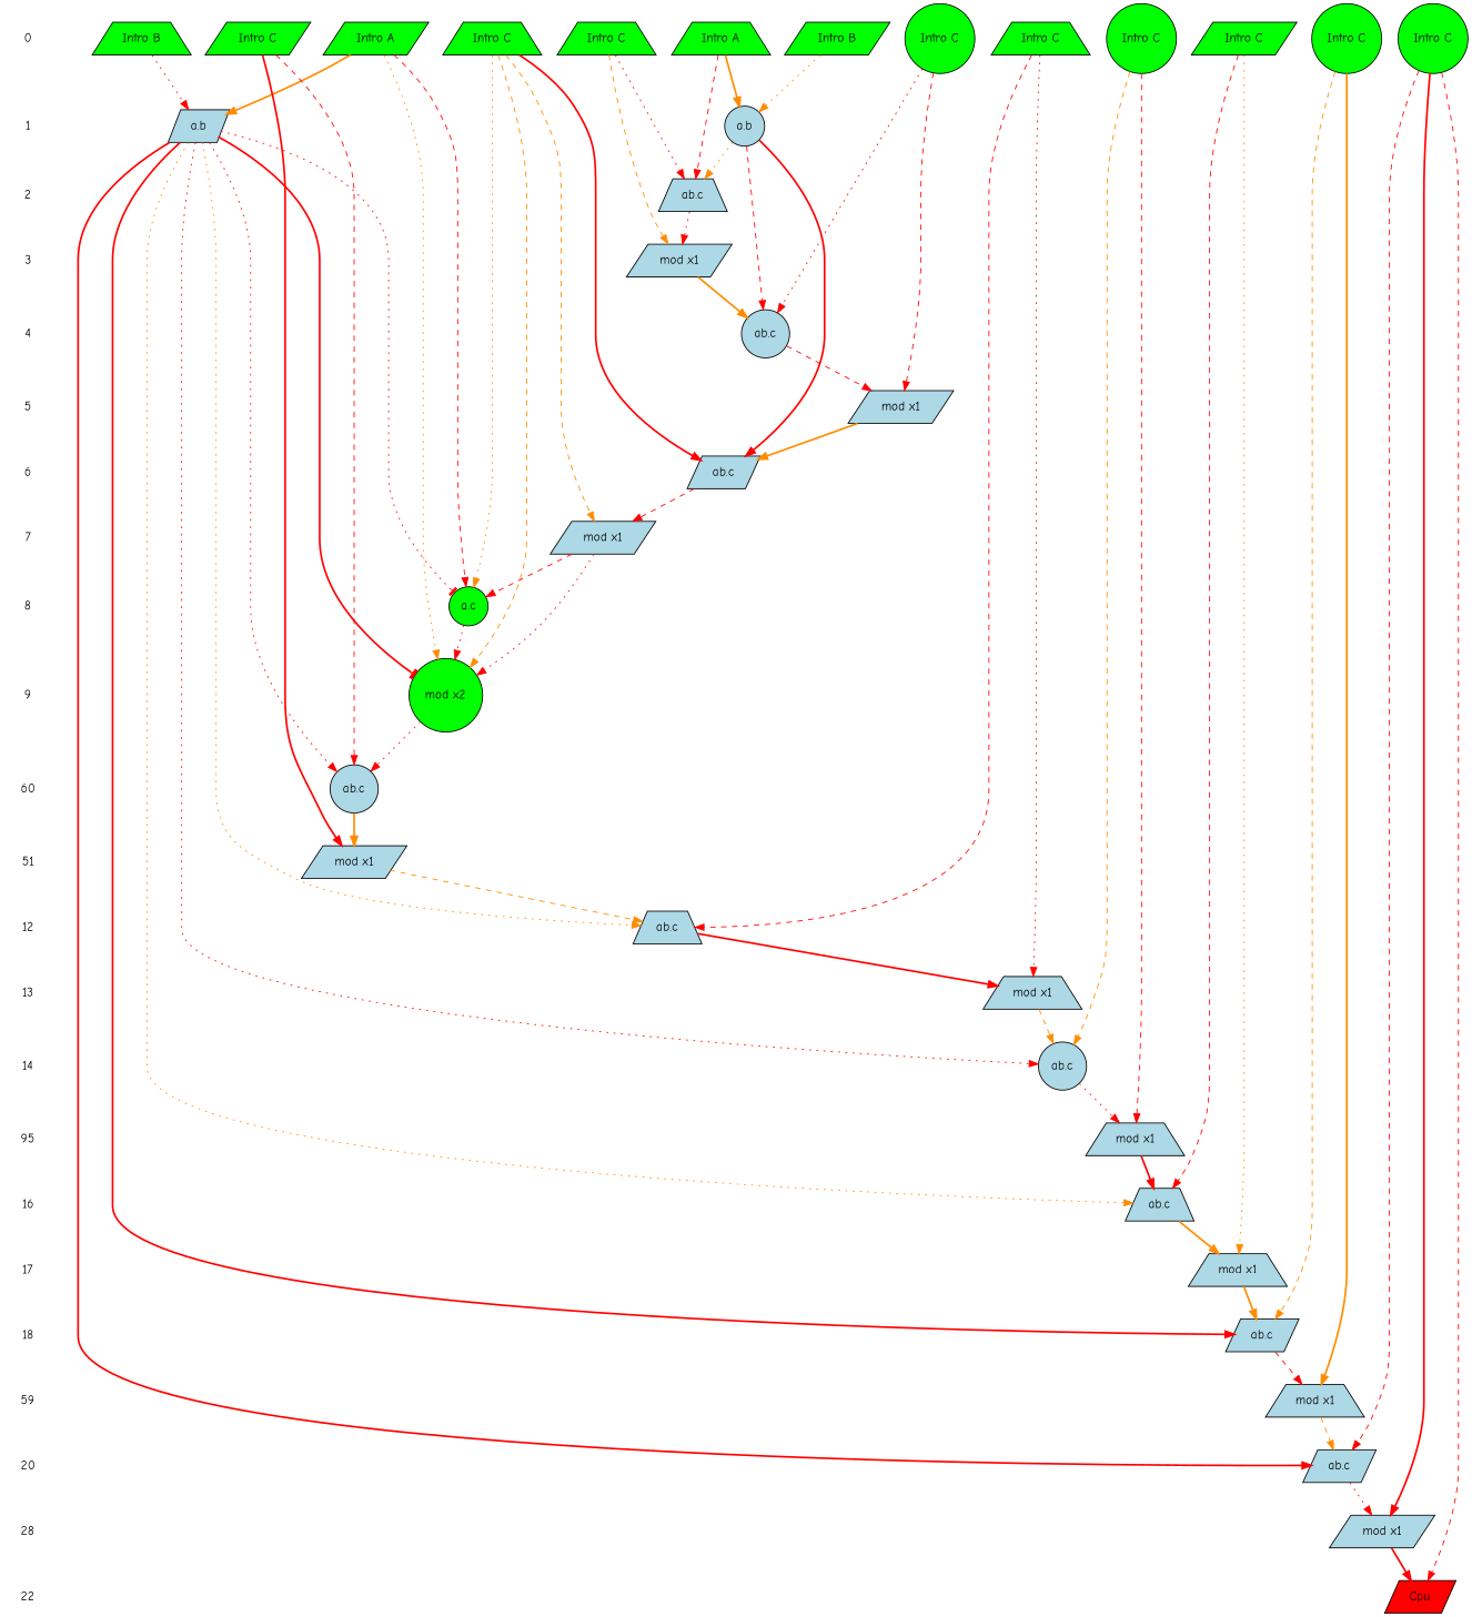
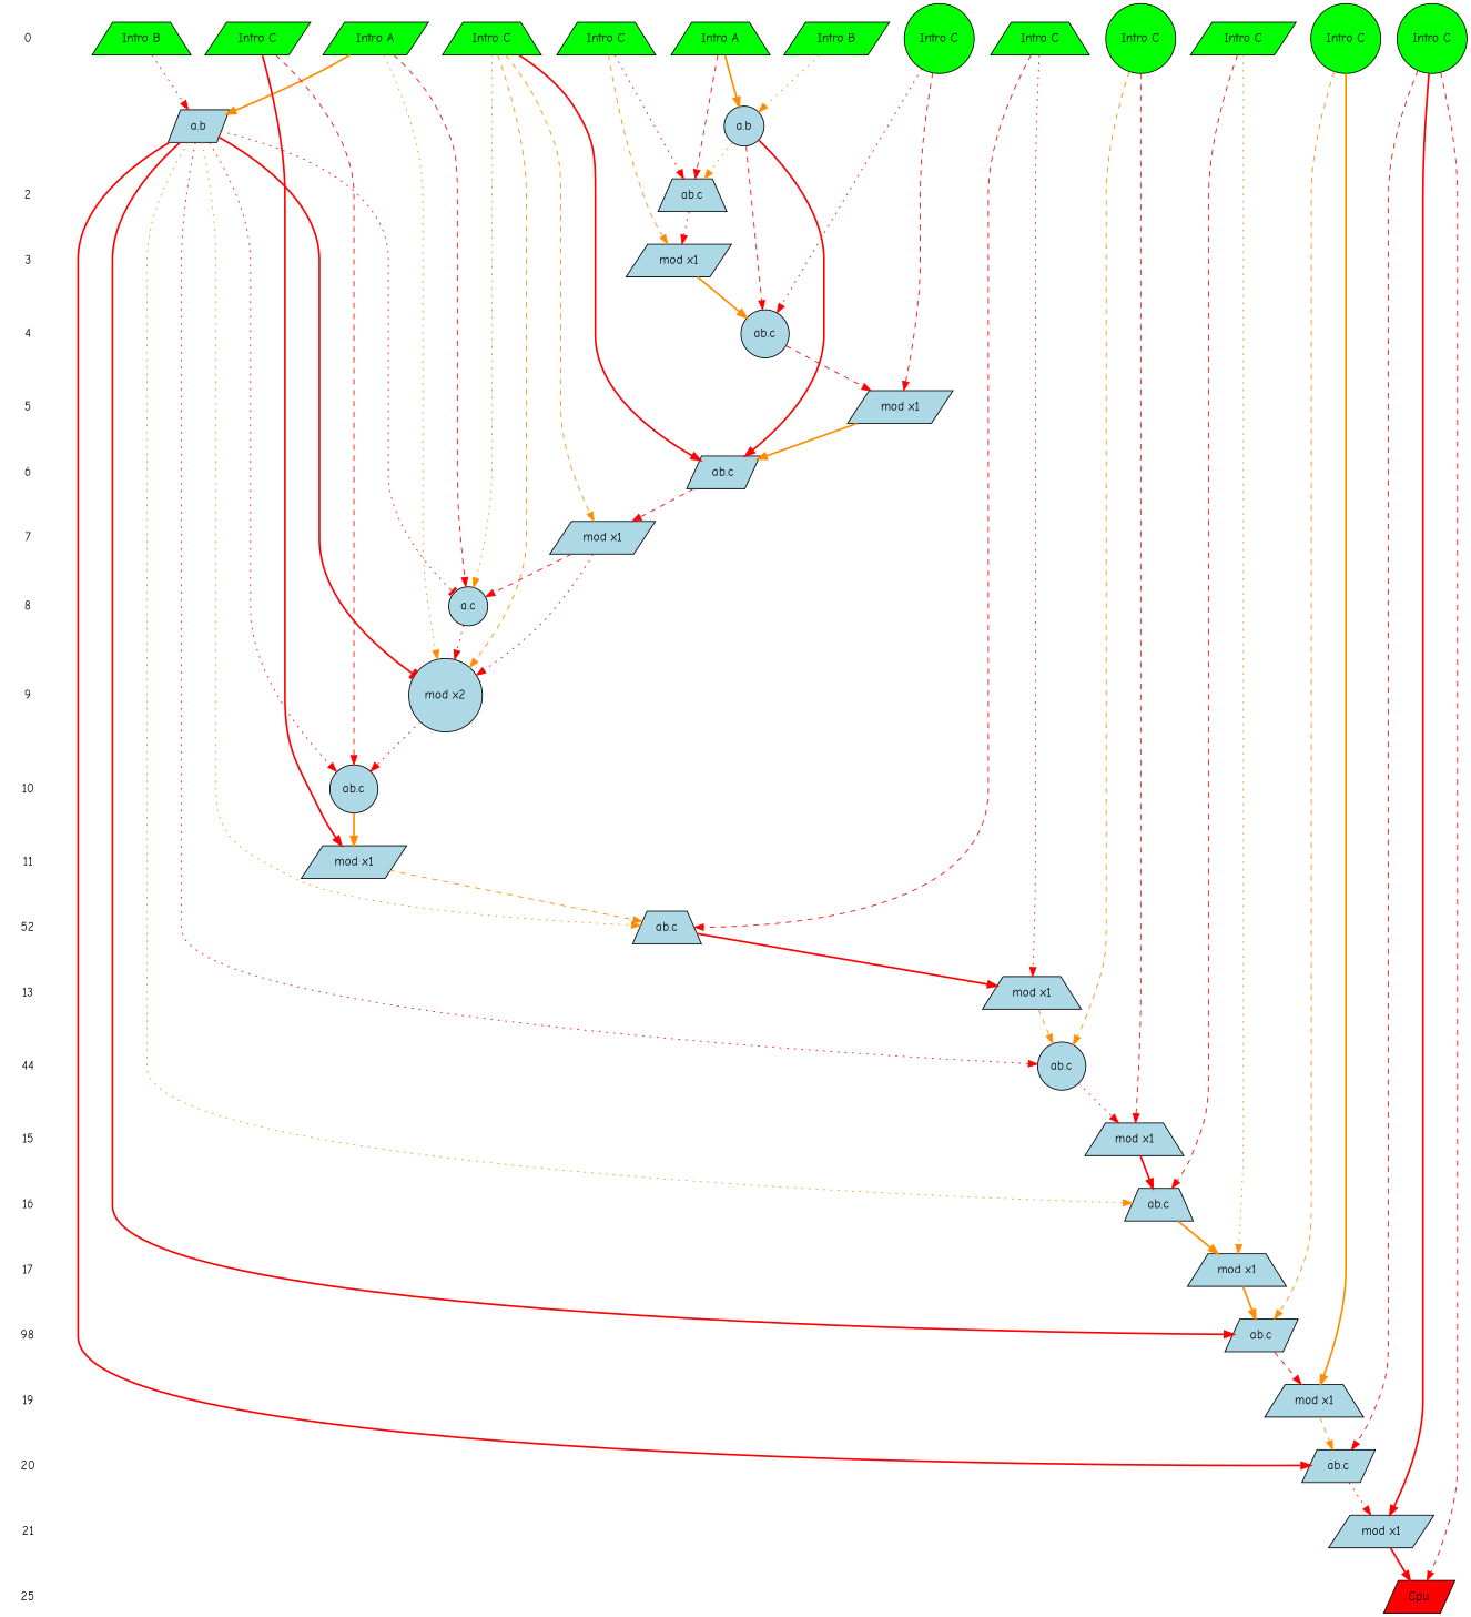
  digraph {
    fontname="Comic Neue"
    ranksep=.5
    node [fontname="Comic Neue" shape=plaintext style=filled]
    edge [fontname="Comic Neue" style=invis color=red]
    0 [style=""]
    n2 [fillcolor=green label="Intro A" shape=trapezium]
    n3 [fillcolor=green label="Intro B" shape=parallelogram]
    n4 [fillcolor=green label="Intro B" shape=trapezium]
    n5 [fillcolor=green label="Intro A" shape=parallelogram]
    n6 [fillcolor=green label="Intro C" shape=parallelogram]
    n7 [fillcolor=green label="Intro C" shape=circle]
    n8 [fillcolor=green label="Intro C" shape=parallelogram]
    n9 [fillcolor=green label="Intro C" shape=circle]
    n10 [fillcolor=green label="Intro C" shape=circle]
    n11 [fillcolor=green label="Intro C" shape=trapezium]
    n12 [fillcolor=green label="Intro C" shape=trapezium]
    n13 [fillcolor=green label="Intro C" shape=circle]
    n14 [fillcolor=green label="Intro C" shape=trapezium]
-   1 [style=""]
    n16 [fillcolor=lightblue label="a.b" shape=circle]
    n17 [fillcolor=lightblue label="a.b" shape=parallelogram]
    2 [style=""]
    n19 [fillcolor=lightblue label="ab.c" shape=trapezium]
    3 [style=""]
    n21 [fillcolor=lightblue label="mod x1" shape=parallelogram]
    4 [style=""]
    n23 [fillcolor=lightblue label="ab.c" shape=circle]
    5 [style=""]
    n25 [fillcolor=lightblue label="mod x1" shape=parallelogram]
    6 [style=""]
    n27 [fillcolor=lightblue label="ab.c" shape=parallelogram]
    7 [style=""]
    n29 [fillcolor=lightblue label="mod x1" shape=parallelogram]
    8 [style=""]
-   n31 [fillcolor=green label="a.c" shape=circle]
+   n31 [fillcolor=lightblue label="a.c" shape=circle]
    9 [style=""]
-   n33 [fillcolor=green label="mod x2" shape=circle]
-   10 [label=60 style=""]
+   n33 [fillcolor=lightblue label="mod x2" shape=circle]
+   10 [style=""]
    n35 [fillcolor=lightblue label="ab.c" shape=circle]
-   11 [label=51 style=""]
+   11 [style=""]
    n37 [fillcolor=lightblue label="mod x1" shape=parallelogram]
-   12 [style=""]
+   12 [label=52 style=""]
    n39 [fillcolor=lightblue label="ab.c" shape=trapezium]
    13 [style=""]
    n41 [fillcolor=lightblue label="mod x1" shape=trapezium]
-   14 [style=""]
+   14 [label=44 style=""]
    n43 [fillcolor=lightblue label="ab.c" shape=circle]
-   15 [label=95 style=""]
+   15 [style=""]
    n45 [fillcolor=lightblue label="mod x1" shape=trapezium]
    16 [style=""]
    n47 [fillcolor=lightblue label="ab.c" shape=trapezium]
    17 [style=""]
    n49 [fillcolor=lightblue label="mod x1" shape=trapezium]
-   18 [style=""]
+   18 [label=98 style=""]
    n51 [fillcolor=lightblue label="ab.c" shape=parallelogram]
-   19 [label=59 style=""]
+   19 [style=""]
    n53 [fillcolor=lightblue label="mod x1" shape=trapezium]
    20 [style=""]
    n55 [fillcolor=lightblue label="ab.c" shape=parallelogram]
-   21 [label=28 style=""]
+   21 [style=""]
    n57 [fillcolor=lightblue label="mod x1" shape=parallelogram]
-   22 [style=""]
+   22 [label=25 style=""]
    n59 [fillcolor=red label=Cpu shape=parallelogram]
    subgraph sub_1 {
      rank=same
      0
      n2
      n3
      n4
      n5
      n6
      n7
      n8
      n9
      n10
      n11
      n12
      n13
      n14
    }
    subgraph sub_2 {
      rank=same
-     1
      n16
      n17
    }
    subgraph sub_3 {
      rank=same
      2
      n19
    }
    subgraph sub_4 {
      rank=same
      3
      n21
    }
    subgraph sub_5 {
      rank=same
      4
      n23
    }
    subgraph sub_6 {
      rank=same
      5
      n25
    }
    subgraph sub_7 {
      rank=same
      6
      n27
    }
    subgraph sub_8 {
      rank=same
      7
      n29
    }
    subgraph sub_9 {
      rank=same
      8
      n31
    }
    subgraph sub_10 {
      rank=same
      9
      n33
    }
    subgraph sub_11 {
      rank=same
      10
      n35
    }
    subgraph sub_12 {
      rank=same
      11
      n37
    }
    subgraph sub_13 {
      rank=same
      12
      n39
    }
    subgraph sub_14 {
      rank=same
      13
      n41
    }
    subgraph sub_15 {
      rank=same
      14
      n43
    }
    subgraph sub_16 {
      rank=same
      15
      n45
    }
    subgraph sub_17 {
      rank=same
      16
      n47
    }
    subgraph sub_18 {
      rank=same
      17
      n49
    }
    subgraph sub_19 {
      rank=same
      18
      n51
    }
    subgraph sub_20 {
      rank=same
      19
      n53
    }
    subgraph sub_21 {
      rank=same
      20
      n55
    }
    subgraph sub_22 {
      rank=same
      21
      n57
    }
    subgraph sub_23 {
      rank=same
      22
      n59
    }
-   0 -> 1 [color=""]
    n2 -> n16 [color=darkorange style=bold]
    n2 -> n19 [style=dashed]
    n3 -> n16 [color=darkorange style=dotted]
    n4 -> n17 [style=dotted]
    n5 -> n17 [color=darkorange style=bold]
    n5 -> n31 [style=dashed]
    n5 -> n33 [color=darkorange style=dotted]
    n6 -> n47 [style=dashed]
    n6 -> n49 [color=darkorange style=dotted]
    n7 -> n43 [color=darkorange style=dashed]
    n7 -> n45 [style=dashed]
    n8 -> n35 [style=dashed]
    n8 -> n37 [style=bold]
    n9 -> n23 [style=dotted]
    n9 -> n25 [style=dashed]
    n10 -> n55 [style=dashed]
    n10 -> n57 [style=bold]
    n10 -> n59 [style=dashed]
    n11 -> n27 [style=bold]
    n11 -> n29 [color=darkorange style=dashed]
    n11 -> n31 [color=darkorange style=dotted]
    n11 -> n33 [color=darkorange style=dashed]
    n12 -> n39 [style=dashed]
    n12 -> n41 [style=dotted]
    n13 -> n51 [color=darkorange style=dashed]
    n13 -> n53 [color=darkorange style=bold]
    n14 -> n19 [style=dotted]
    n14 -> n21 [color=darkorange style=dashed]
-   1 -> 2 [color=""]
    n16 -> n19 [color=darkorange style=dotted]
    n16 -> n23 [style=dashed]
    n16 -> n27 [style=bold]
    n17 -> n31 [arrowhead=tee style=dotted]
    n17 -> n33 [arrowhead=tee style=bold]
    n17 -> n35 [style=dotted]
    n17 -> n39 [color=darkorange style=dotted]
    n17 -> n43 [style=dotted]
    n17 -> n47 [color=darkorange style=dotted]
    n17 -> n51 [style=bold]
    n17 -> n55 [style=bold]
    2 -> 3 [color=""]
    n19 -> n21 [style=dotted]
    3 -> 4 [color=""]
    n21 -> n23 [color=darkorange style=bold]
    4 -> 5 [color=""]
    n23 -> n25 [style=dashed]
    5 -> 6 [color=""]
    n25 -> n27 [color=darkorange style=bold]
    6 -> 7 [color=""]
    n27 -> n29 [style=dashed]
    7 -> 8 [color=""]
    n29 -> n31 [style=dashed]
    n29 -> n33 [style=dotted]
    8 -> 9 [color=""]
    n31 -> n33 [style=dotted]
    9 -> 10 [color=""]
    n33 -> n35 [style=dotted]
    10 -> 11 [color=""]
    n35 -> n37 [color=darkorange style=bold]
    11 -> 12 [color=""]
    n37 -> n39 [color=darkorange style=dashed]
    12 -> 13 [color=""]
    n39 -> n41 [style=bold]
    13 -> 14 [color=""]
    n41 -> n43 [color=darkorange style=dashed]
    14 -> 15 [color=""]
    n43 -> n45 [style=dotted]
    15 -> 16 [color=""]
    n45 -> n47 [style=bold]
    16 -> 17 [color=""]
    n47 -> n49 [color=darkorange style=bold]
    17 -> 18 [color=""]
    n49 -> n51 [color=darkorange style=bold]
    18 -> 19 [color=""]
    n51 -> n53 [style=dashed]
    19 -> 20 [color=""]
    n53 -> n55 [color=darkorange style=dashed]
    20 -> 21 [color=""]
    n55 -> n57 [style=dotted]
    21 -> 22 [color=""]
    n57 -> n59 [style=bold]
  }
